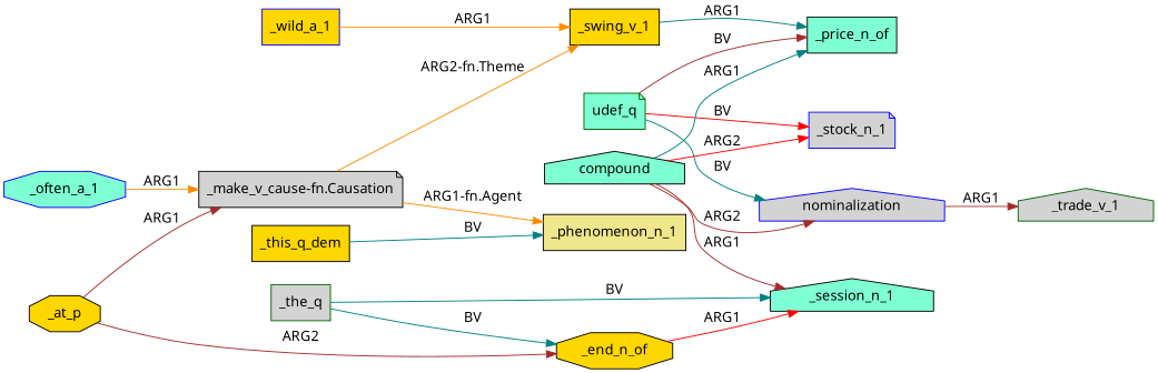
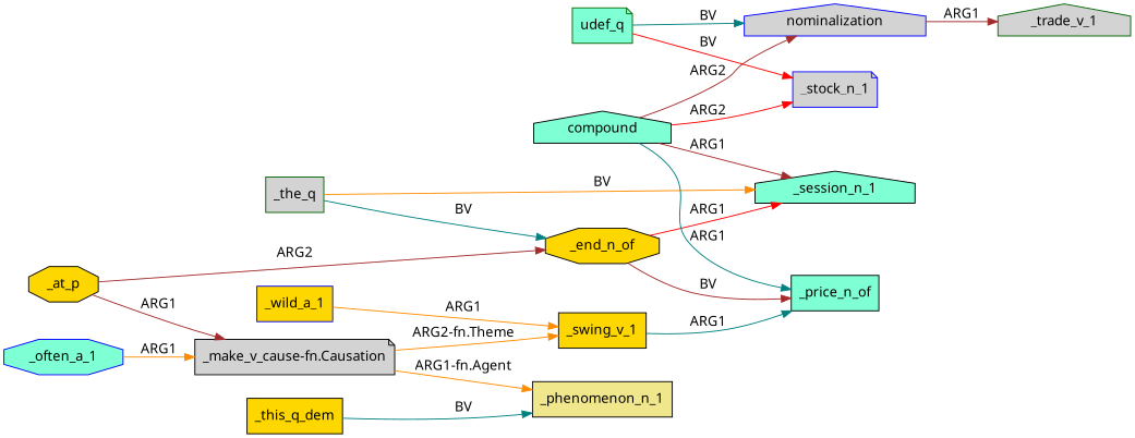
  digraph {
    fontname="Noto Sans"
    rankdir=LR
    node [color=black fillcolor=aquamarine fontname="Noto Sans" shape=box style=filled]
    edge [color=brown fontname="Noto Sans"]
    udef_q [color=darkgreen shape=note]
    _price_n_of
    nominalization [color=blue fillcolor=lightgrey shape=house]
    _stock_n_1 [color=blue fillcolor=lightgrey shape=note]
    _trade_v_1 [color=darkgreen fillcolor=lightgrey shape=house]
    _at_p [fillcolor=gold shape=octagon]
    "_make_v_cause-fn.Causation" [fillcolor=lightgrey shape=note]
    _end_n_of [fillcolor=gold shape=octagon]
    _swing_v_1 [fillcolor=gold]
    _phenomenon_n_1 [fillcolor=khaki]
    _session_n_1 [shape=house]
    _the_q [color=darkgreen fillcolor=lightgrey]
    _wild_a_1 [color=blue fillcolor=gold]
    compound [shape=house]
    _this_q_dem [fillcolor=gold]
    _often_a_1 [color=blue shape=octagon]
-   udef_q -> _price_n_of [label=BV]
+   _end_n_of -> _price_n_of [label=BV]
    udef_q -> nominalization [color=teal label=BV]
    udef_q -> _stock_n_1 [color=red label=BV]
    nominalization -> _trade_v_1 [label=ARG1]
    _at_p -> "_make_v_cause-fn.Causation" [label=ARG1]
    _at_p -> _end_n_of [label=ARG2]
    "_make_v_cause-fn.Causation" -> _swing_v_1 [color=darkorange label="ARG2-fn.Theme"]
    "_make_v_cause-fn.Causation" -> _phenomenon_n_1 [color=darkorange label="ARG1-fn.Agent"]
    _end_n_of -> _session_n_1 [color=red label=ARG1]
    _swing_v_1 -> _price_n_of [color=teal label=ARG1]
    _the_q -> _end_n_of [color=teal label=BV]
-   _the_q -> _session_n_1 [color=teal label=BV]
+   _the_q -> _session_n_1 [color=darkorange label=BV]
    _wild_a_1 -> _swing_v_1 [color=darkorange label=ARG1]
    compound -> _price_n_of [color=teal label=ARG1]
    compound -> nominalization [label=ARG2]
    compound -> _stock_n_1 [color=red label=ARG2]
    compound -> _session_n_1 [label=ARG1]
    _this_q_dem -> _phenomenon_n_1 [color=teal label=BV]
    _often_a_1 -> "_make_v_cause-fn.Causation" [color=darkorange label=ARG1]
  }
